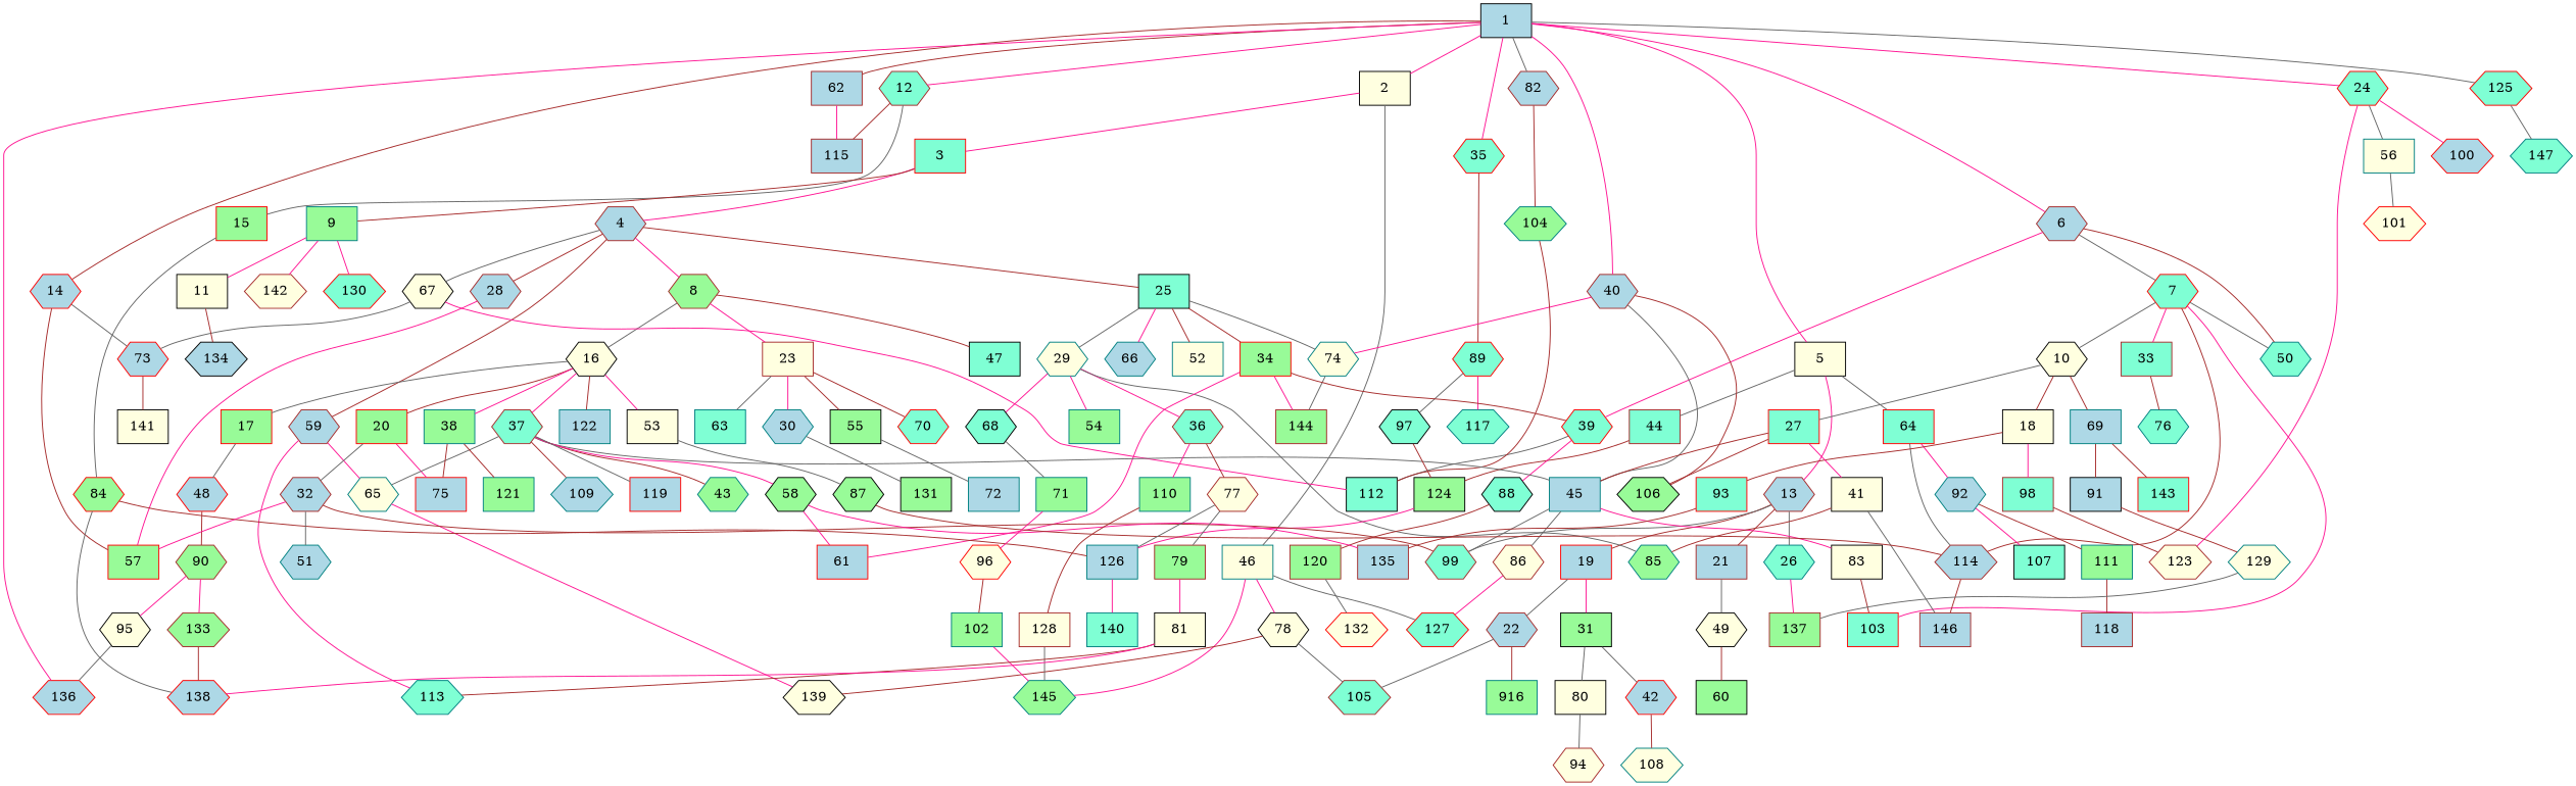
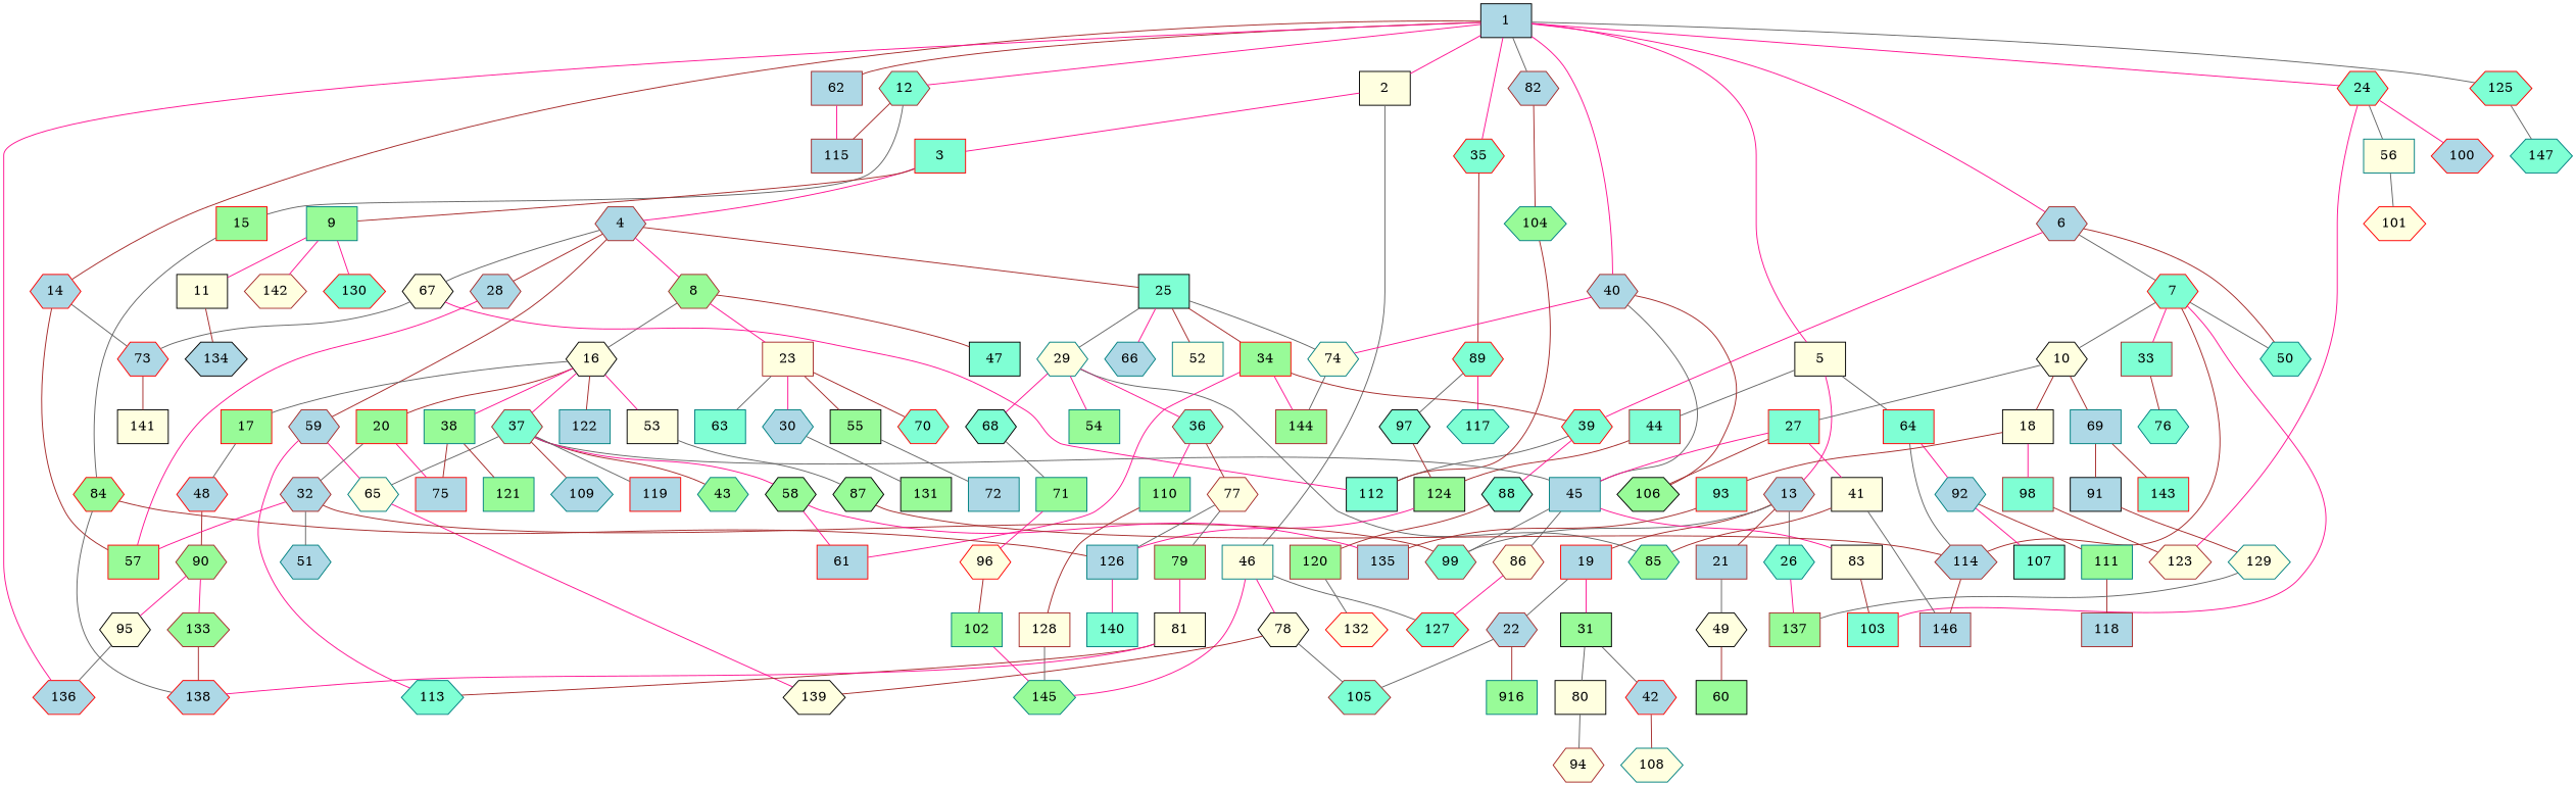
  graph {
    node [color=teal fillcolor=lightblue shape=hexagon style=filled]
    edge [color=deeppink]
    1 [color=black shape=box]
    2 [color=black fillcolor=lightyellow shape=box]
    5 [color=black fillcolor=lightyellow shape=box]
    6 [color=brown]
    12 [color=brown fillcolor=aquamarine]
    14 [color=red]
    24 [color=red fillcolor=aquamarine]
    35 [color=red fillcolor=aquamarine]
    40 [color=brown]
    62 [color=brown shape=box]
    82 [color=brown]
    125 [color=red fillcolor=aquamarine]
    136 [color=red]
    3 [color=red fillcolor=aquamarine shape=box]
    46 [fillcolor=lightyellow shape=box]
    13 [color=brown]
    44 [color=brown fillcolor=aquamarine shape=box]
    64 [color=red fillcolor=aquamarine shape=box]
    7 [color=red fillcolor=aquamarine]
    39 [color=red fillcolor=aquamarine]
    50 [fillcolor=aquamarine]
    15 [color=red fillcolor=palegreen shape=box]
    115 [color=brown shape=box]
    57 [color=red fillcolor=palegreen shape=box]
    73 [color=red]
    56 [fillcolor=lightyellow shape=box]
    100 [color=red]
    123 [color=brown fillcolor=lightyellow]
    89 [color=red fillcolor=aquamarine]
    74 [fillcolor=lightyellow]
    45 [shape=box]
    106 [color=black fillcolor=palegreen]
    104 [fillcolor=palegreen]
    147 [fillcolor=aquamarine]
    4 [color=brown]
    9 [fillcolor=palegreen shape=box]
    78 [color=black fillcolor=lightyellow]
    127 [color=red fillcolor=aquamarine]
    145 [fillcolor=palegreen]
    8 [color=brown fillcolor=palegreen]
    25 [color=black fillcolor=aquamarine shape=box]
    28 [color=brown]
    59 [color=brown]
    67 [color=black fillcolor=lightyellow]
    11 [color=black fillcolor=lightyellow shape=box]
    130 [color=red fillcolor=aquamarine]
    142 [color=brown fillcolor=lightyellow]
    16 [color=black fillcolor=lightyellow]
    23 [color=brown fillcolor=lightyellow shape=box]
    47 [color=black fillcolor=aquamarine shape=box]
    29 [fillcolor=lightyellow]
    34 [color=red fillcolor=palegreen shape=box]
    52 [fillcolor=lightyellow shape=box]
    66
    65 [fillcolor=lightyellow]
    113 [fillcolor=aquamarine]
    112 [color=black fillcolor=aquamarine shape=box]
    19 [color=red shape=box]
    21 [color=brown shape=box]
    26 [fillcolor=aquamarine]
    99 [color=brown fillcolor=aquamarine]
    124 [color=black fillcolor=palegreen shape=box]
    114 [color=brown]
    92
    10 [color=black fillcolor=lightyellow]
    33 [color=brown fillcolor=aquamarine shape=box]
    103 [color=red fillcolor=aquamarine shape=box]
    88 [color=black fillcolor=aquamarine]
    18 [color=black fillcolor=lightyellow shape=box]
    27 [color=red fillcolor=aquamarine shape=box]
    69 [shape=box]
    76 [fillcolor=aquamarine]
    146 [color=brown shape=box]
    17 [color=red fillcolor=palegreen shape=box]
    20 [color=red fillcolor=palegreen shape=box]
    37 [color=brown fillcolor=aquamarine]
    38 [fillcolor=palegreen shape=box]
    53 [color=black fillcolor=lightyellow shape=box]
    122 [shape=box]
    30
    55 [color=black fillcolor=palegreen shape=box]
    63 [fillcolor=aquamarine shape=box]
    70 [color=red fillcolor=aquamarine]
    134 [color=black]
    93 [color=red fillcolor=aquamarine shape=box]
    98 [color=brown fillcolor=aquamarine shape=box]
    41 [color=black fillcolor=lightyellow shape=box]
    91 [color=black shape=box]
    143 [color=red fillcolor=aquamarine shape=box]
    84 [color=red fillcolor=palegreen]
    22 [color=brown]
    31 [color=black fillcolor=palegreen shape=box]
    49 [color=black fillcolor=lightyellow]
    137 [color=brown fillcolor=palegreen shape=box]
    141 [color=black fillcolor=lightyellow shape=box]
    126 [shape=box]
    138 [color=red]
    48 [color=red]
    32 [color=brown]
    75 [color=red shape=box]
    43 [fillcolor=palegreen]
    58 [color=black fillcolor=palegreen]
    109
    119 [color=red shape=box]
    121 [fillcolor=palegreen shape=box]
    87 [color=black fillcolor=palegreen]
    90 [color=brown fillcolor=palegreen]
    135 [color=brown shape=box]
    105 [color=brown fillcolor=aquamarine]
    n110 [fillcolor=palegreen label=916 shape=box]
    42 [color=red]
    80 [color=black fillcolor=lightyellow shape=box]
    51
    60 [color=black fillcolor=palegreen shape=box]
    131 [color=black fillcolor=palegreen shape=box]
    72 [shape=box]
    101 [color=red fillcolor=lightyellow]
    36 [color=brown fillcolor=aquamarine]
    54 [fillcolor=palegreen shape=box]
    68 [color=black fillcolor=aquamarine]
    85 [fillcolor=palegreen]
    61 [color=red shape=box]
    144 [color=brown fillcolor=palegreen shape=box]
    83 [color=black fillcolor=lightyellow shape=box]
    86 [color=brown fillcolor=lightyellow]
    77 [color=brown fillcolor=lightyellow]
    110 [fillcolor=palegreen shape=box]
    71 [fillcolor=palegreen shape=box]
    108 [fillcolor=lightyellow]
    94 [color=brown fillcolor=lightyellow]
    97 [color=black fillcolor=aquamarine]
    117 [fillcolor=aquamarine]
    79 [color=brown fillcolor=palegreen shape=box]
    128 [color=brown fillcolor=lightyellow shape=box]
    139 [color=black fillcolor=lightyellow]
    120 [color=brown fillcolor=palegreen shape=box]
    95 [color=black fillcolor=lightyellow]
    133 [color=brown fillcolor=palegreen]
    107 [color=black fillcolor=aquamarine shape=box]
    111 [fillcolor=palegreen shape=box]
    96 [color=red fillcolor=lightyellow]
    129 [fillcolor=lightyellow]
    102 [fillcolor=palegreen shape=box]
    81 [color=black fillcolor=lightyellow shape=box]
    140 [fillcolor=aquamarine shape=box]
    132 [color=red fillcolor=lightyellow]
    118 [color=brown shape=box]
    1 -- 2
    1 -- 5
    1 -- 6
    1 -- 12
    1 -- 14 [color=brown]
    1 -- 24
    1 -- 35
    1 -- 40
    1 -- 62 [color=brown]
    1 -- 82 [color=gray40]
    1 -- 125 [color=gray40]
    1 -- 136
    2 -- 3
    2 -- 46 [color=gray40]
    5 -- 13
    5 -- 44 [color=gray40]
    5 -- 64 [color=gray40]
    6 -- 7 [color=gray40]
    6 -- 39
    6 -- 50 [color=brown]
    12 -- 15 [color=gray40]
    12 -- 115 [color=brown]
    14 -- 57 [color=brown]
    14 -- 73 [color=gray40]
    24 -- 56 [color=gray40]
    24 -- 100
    24 -- 123
    35 -- 89 [color=brown]
    40 -- 74
    40 -- 45 [color=gray40]
    40 -- 106 [color=brown]
    62 -- 115
    82 -- 104 [color=brown]
    125 -- 147 [color=gray40]
    3 -- 4
    3 -- 9 [color=brown]
    46 -- 78
    46 -- 127 [color=gray40]
    46 -- 145
    13 -- 19 [color=brown]
    13 -- 21 [color=brown]
    13 -- 26 [color=gray40]
    13 -- 99 [color=gray40]
    44 -- 124 [color=brown]
    64 -- 114 [color=gray40]
    64 -- 92
    7 -- 50 [color=gray40]
    7 -- 114 [color=brown]
    7 -- 10 [color=gray40]
    7 -- 33
    7 -- 103
    39 -- 112 [color=gray40]
    39 -- 88
    15 -- 84 [color=gray40]
    73 -- 141 [color=brown]
    56 -- 101 [color=gray40]
    89 -- 97 [color=gray40]
    89 -- 117
    74 -- 144 [color=gray40]
    45 -- 99 [color=gray40]
    45 -- 83
    45 -- 86 [color=gray40]
    104 -- 112 [color=brown]
    4 -- 8
    4 -- 25 [color=brown]
    4 -- 28 [color=brown]
    4 -- 59 [color=brown]
    4 -- 67 [color=gray40]
    9 -- 11
    9 -- 130
    9 -- 142
    78 -- 105 [color=gray40]
    78 -- 139 [color=brown]
    8 -- 16 [color=gray40]
    8 -- 23
    8 -- 47 [color=brown]
    25 -- 74 [color=gray40]
    25 -- 29 [color=gray40]
    25 -- 34 [color=brown]
    25 -- 52 [color=brown]
    25 -- 66
    28 -- 57
    59 -- 65
    59 -- 113
    67 -- 73 [color=gray40]
    67 -- 112
    11 -- 134 [color=brown]
    16 -- 17 [color=gray40]
    16 -- 20 [color=brown]
    16 -- 37
    16 -- 38
    16 -- 53
    16 -- 122 [color=brown]
    23 -- 30
    23 -- 55 [color=brown]
    23 -- 63 [color=gray40]
    23 -- 70 [color=brown]
    29 -- 36
    29 -- 54
    29 -- 68
    29 -- 85 [color=gray40]
    34 -- 39 [color=brown]
    34 -- 61
    34 -- 144
    65 -- 139
    19 -- 22 [color=gray40]
    19 -- 31
    21 -- 49 [color=gray40]
    26 -- 137
    124 -- 126
    114 -- 146 [color=brown]
    92 -- 107
    92 -- 111 [color=brown]
    10 -- 18 [color=brown]
    10 -- 27 [color=gray40]
    10 -- 69 [color=brown]
    33 -- 76 [color=brown]
    88 -- 120 [color=brown]
    18 -- 93 [color=brown]
    18 -- 98
-   27 -- 45 [color=brown]
+   27 -- 45
    27 -- 106 [color=brown]
    27 -- 41
    69 -- 91 [color=brown]
    69 -- 143 [color=brown]
    17 -- 48 [color=gray40]
    20 -- 32 [color=gray40]
    20 -- 75
    37 -- 45 [color=gray40]
    37 -- 65 [color=gray40]
    37 -- 43 [color=brown]
    37 -- 58
    37 -- 109 [color=brown]
    37 -- 119 [color=gray40]
    38 -- 75 [color=brown]
    38 -- 121 [color=brown]
    53 -- 87 [color=gray40]
    30 -- 131 [color=gray40]
    55 -- 72 [color=gray40]
    93 -- 135 [color=brown]
    98 -- 123 [color=brown]
    41 -- 146 [color=gray40]
    41 -- 85 [color=brown]
    91 -- 129 [color=brown]
    84 -- 126 [color=brown]
    84 -- 138 [color=gray40]
    22 -- 105 [color=gray40]
    22 -- n110 [color=brown]
    31 -- 42 [color=gray40]
    31 -- 80 [color=gray40]
    49 -- 60 [color=brown]
    126 -- 140
    48 -- 90 [color=brown]
    32 -- 57
    32 -- 99 [color=brown]
    32 -- 51 [color=gray40]
    58 -- 135
    58 -- 61
    87 -- 114 [color=brown]
    90 -- 95
    90 -- 133
    42 -- 108 [color=brown]
    80 -- 94 [color=gray40]
    36 -- 77 [color=brown]
    36 -- 110
    68 -- 71 [color=gray40]
    83 -- 103 [color=brown]
    86 -- 127
    77 -- 126 [color=gray40]
    77 -- 79 [color=gray40]
    110 -- 128 [color=brown]
    71 -- 96
    97 -- 124 [color=brown]
    79 -- 81
    128 -- 145 [color=gray40]
    120 -- 132 [color=gray40]
    95 -- 136 [color=gray40]
    133 -- 138 [color=brown]
    111 -- 118 [color=brown]
    96 -- 102 [color=brown]
    129 -- 137 [color=gray40]
    102 -- 145
    81 -- 113 [color=brown]
    81 -- 138
  }
